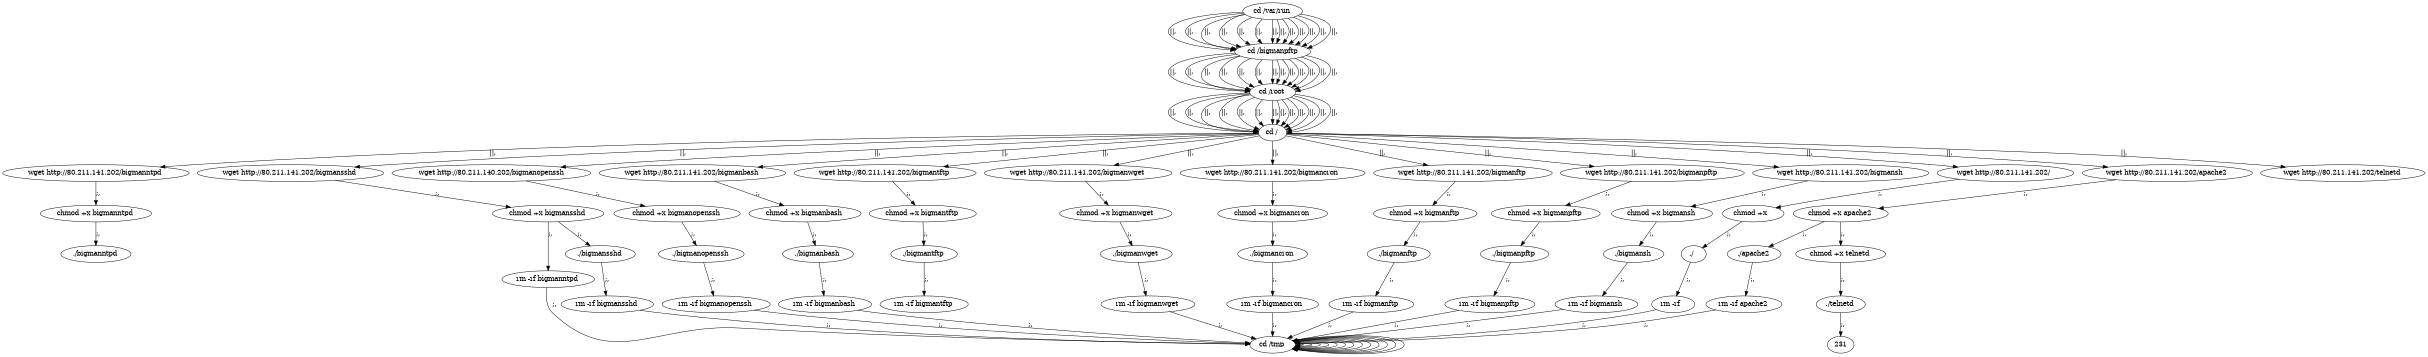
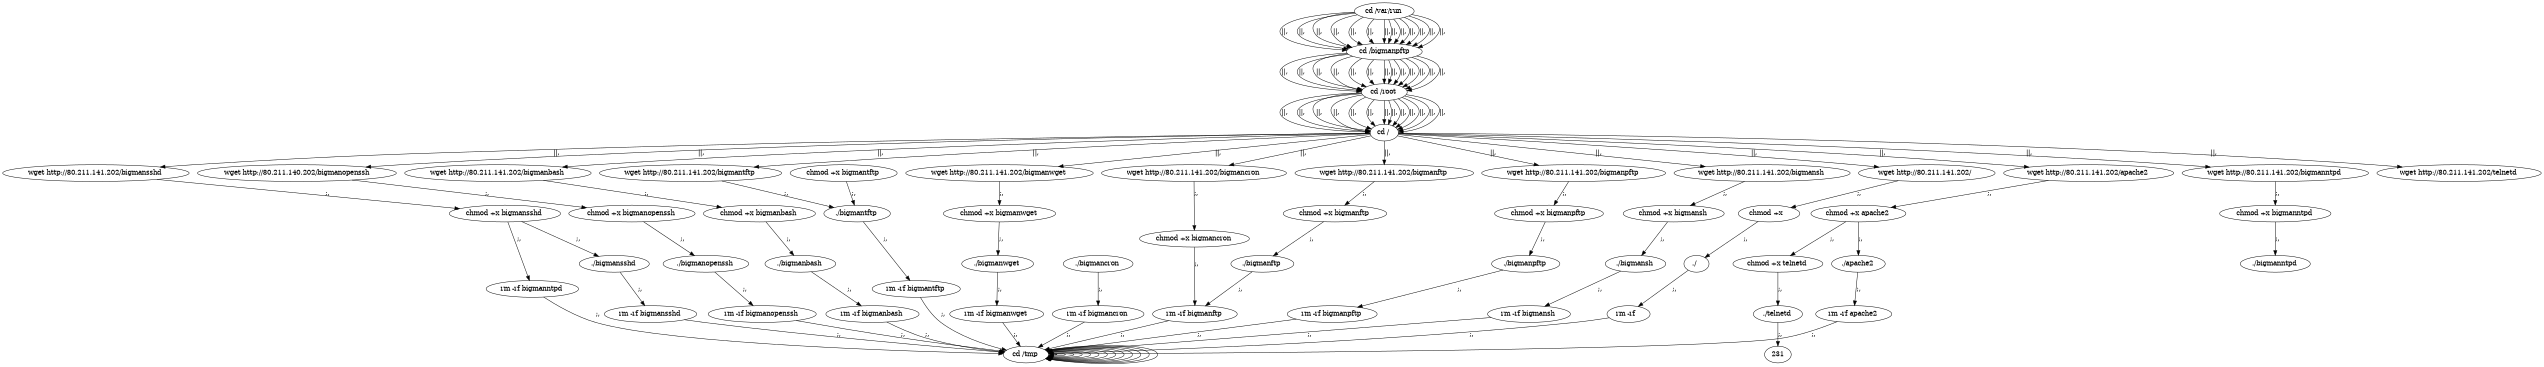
  digraph {
    n1 [label="cd /tmp "]
    n2 [label="cd /var/run "]
    n3 [label="cd /bigmanpftp"]
    n4 [label="cd /root "]
    n5 [label="cd / "]
    n6 [label="wget http://80.211.141.202/bigmanntpd "]
    n7 [label="wget http://80.211.141.202/bigmansshd "]
    n8 [label="wget http://80.211.140.202/bigmanopenssh"]
    n9 [label="wget http://80.211.141.202/bigmanbash "]
    n10 [label="wget http://80.211.141.202/bigmantftp "]
    n11 [label="wget http://80.211.141.202/bigmanwget "]
    n12 [label="wget http://80.211.141.202/bigmancron "]
    n13 [label="wget http://80.211.141.202/bigmanftp "]
    n14 [label="wget http://80.211.141.202/bigmanpftp "]
    n15 [label="wget http://80.211.141.202/bigmansh "]
    n16 [label="wget http://80.211.141.202/  "]
    n17 [label="wget http://80.211.141.202/apache2 "]
    n18 [label="wget http://80.211.141.202/telnetd "]
    n19 [label="chmod +x bigmanntpd "]
    n20 [label="chmod +x bigmansshd "]
    n21 [label="chmod +x bigmanopenssh "]
    n22 [label="chmod +x bigmanbash "]
    n23 [label="chmod +x bigmantftp "]
    n24 [label="chmod +x bigmanwget "]
    n25 [label="chmod +x bigmancron "]
    n26 [label="chmod +x bigmanftp "]
    n27 [label="chmod +x bigmanpftp "]
    n28 [label="chmod +x bigmansh "]
    n29 [label="chmod +x   "]
    n30 [label="chmod +x apache2 "]
    n31 [label="./bigmanntpd "]
    n32 [label="rm -rf bigmanntpd "]
    n33 [label="./bigmansshd "]
    n34 [label="rm -rf bigmansshd "]
    n35 [label="./bigmanopenssh "]
    n36 [label="rm -rf bigmanopenssh "]
    n37 [label="./bigmanbash "]
    n38 [label="rm -rf bigmanbash "]
    n39 [label="./bigmantftp "]
    n40 [label="rm -rf bigmantftp "]
    n41 [label="./bigmanwget "]
    n42 [label="rm -rf bigmanwget "]
    n43 [label="./bigmancron "]
    n44 [label="rm -rf bigmancron "]
    n45 [label="./bigmanftp "]
    n46 [label="rm -rf bigmanftp "]
    n47 [label="./bigmanpftp "]
    n48 [label="rm -rf bigmanpftp "]
    n49 [label="./bigmansh "]
    n50 [label="rm -rf bigmansh "]
    n51 [label="./  "]
    n52 [label="rm -rf   "]
    n53 [label="./apache2 "]
    n54 [label="chmod +x telnetd "]
    n55 [label="rm -rf apache2 "]
    n56 [label="./telnetd "]
    231
    n1 -> n1
    n1 -> n1
    n1 -> n1
    n1 -> n1
    n1 -> n1
    n1 -> n1
    n1 -> n1
    n1 -> n1
    n1 -> n1
    n1 -> n1
    n1 -> n1
    n1 -> n1
    n1 -> n1
    n2 -> n3 [label="||,"]
    n2 -> n3 [label="||,"]
    n2 -> n3 [label="||,"]
    n2 -> n3 [label="||,"]
    n2 -> n3 [label="||,"]
    n2 -> n3 [label="||,"]
    n2 -> n3 [label="||,"]
    n2 -> n3 [label="||,"]
    n2 -> n3 [label="||,"]
    n2 -> n3 [label="||,"]
    n2 -> n3 [label="||,"]
    n2 -> n3 [label="||,"]
    n2 -> n3 [label="||,"]
    n3 -> n4 [label="||,"]
    n3 -> n4 [label="||,"]
    n3 -> n4 [label="||,"]
    n3 -> n4 [label="||,"]
    n3 -> n4 [label="||,"]
    n3 -> n4 [label="||,"]
    n3 -> n4 [label="||,"]
    n3 -> n4 [label="||,"]
    n3 -> n4 [label="||,"]
    n3 -> n4 [label="||,"]
    n3 -> n4 [label="||,"]
    n3 -> n4 [label="||,"]
    n3 -> n4 [label="||,"]
    n4 -> n5 [label="||,"]
    n4 -> n5 [label="||,"]
    n4 -> n5 [label="||,"]
    n4 -> n5 [label="||,"]
    n4 -> n5 [label="||,"]
    n4 -> n5 [label="||,"]
    n4 -> n5 [label="||,"]
    n4 -> n5 [label="||,"]
    n4 -> n5 [label="||,"]
    n4 -> n5 [label="||,"]
    n4 -> n5 [label="||,"]
    n4 -> n5 [label="||,"]
    n4 -> n5 [label="||,"]
    n5 -> n6 [label="||,"]
    n5 -> n7 [label="||,"]
    n5 -> n8 [label="||,"]
    n5 -> n9 [label="||,"]
    n5 -> n10 [label="||,"]
    n5 -> n11 [label="||,"]
    n5 -> n12 [label="||,"]
    n5 -> n13 [label="||,"]
    n5 -> n14 [label="||,"]
    n5 -> n15 [label="||,"]
    n5 -> n16 [label="||,"]
    n5 -> n17 [label="||,"]
    n5 -> n18 [label="||,"]
    n6 -> n19 [label=";,"]
    n7 -> n20 [label=";,"]
    n8 -> n21 [label=";,"]
    n9 -> n22 [label=";,"]
-   n10 -> n23 [label=";,"]
+   n10 -> n39 [label=";,"]
    n11 -> n24 [label=";,"]
    n12 -> n25 [label=";,"]
    n13 -> n26 [label=";,"]
    n14 -> n27 [label=";,"]
    n15 -> n28 [label=";,"]
    n16 -> n29 [label=";,"]
    n17 -> n30 [label=";,"]
    n19 -> n31 [label=";,"]
    n20 -> n32 [label=";,"]
    n20 -> n33 [label=";,"]
    n21 -> n35 [label=";,"]
    n22 -> n37 [label=";,"]
    n23 -> n39 [label=";,"]
    n24 -> n41 [label=";,"]
-   n25 -> n43 [label=";,"]
+   n25 -> n46 [label=";,"]
    n26 -> n45 [label=";,"]
    n27 -> n47 [label=";,"]
    n28 -> n49 [label=";,"]
    n29 -> n51 [label=";,"]
    n30 -> n53 [label=";,"]
    n30 -> n54 [label=";,"]
    n32 -> n1 [label=";,"]
    n33 -> n34 [label=";,"]
    n34 -> n1 [label=";,"]
    n35 -> n36 [label=";,"]
    n36 -> n1 [label=";,"]
    n37 -> n38 [label=";,"]
    n38 -> n1 [label=";,"]
    n39 -> n40 [label=";,"]
+   n40 -> n1 [label=";,"]
    n41 -> n42 [label=";,"]
    n42 -> n1 [label=";,"]
    n43 -> n44 [label=";,"]
    n44 -> n1 [label=";,"]
    n45 -> n46 [label=";,"]
    n46 -> n1 [label=";,"]
    n47 -> n48 [label=";,"]
    n48 -> n1 [label=";,"]
    n49 -> n50 [label=";,"]
    n50 -> n1 [label=";,"]
    n51 -> n52 [label=";,"]
    n52 -> n1 [label=";,"]
    n53 -> n55 [label=";,"]
    n54 -> n56 [label=";,"]
    n55 -> n1 [label=";,"]
    n56 -> 231 [label=";,"]
  }
